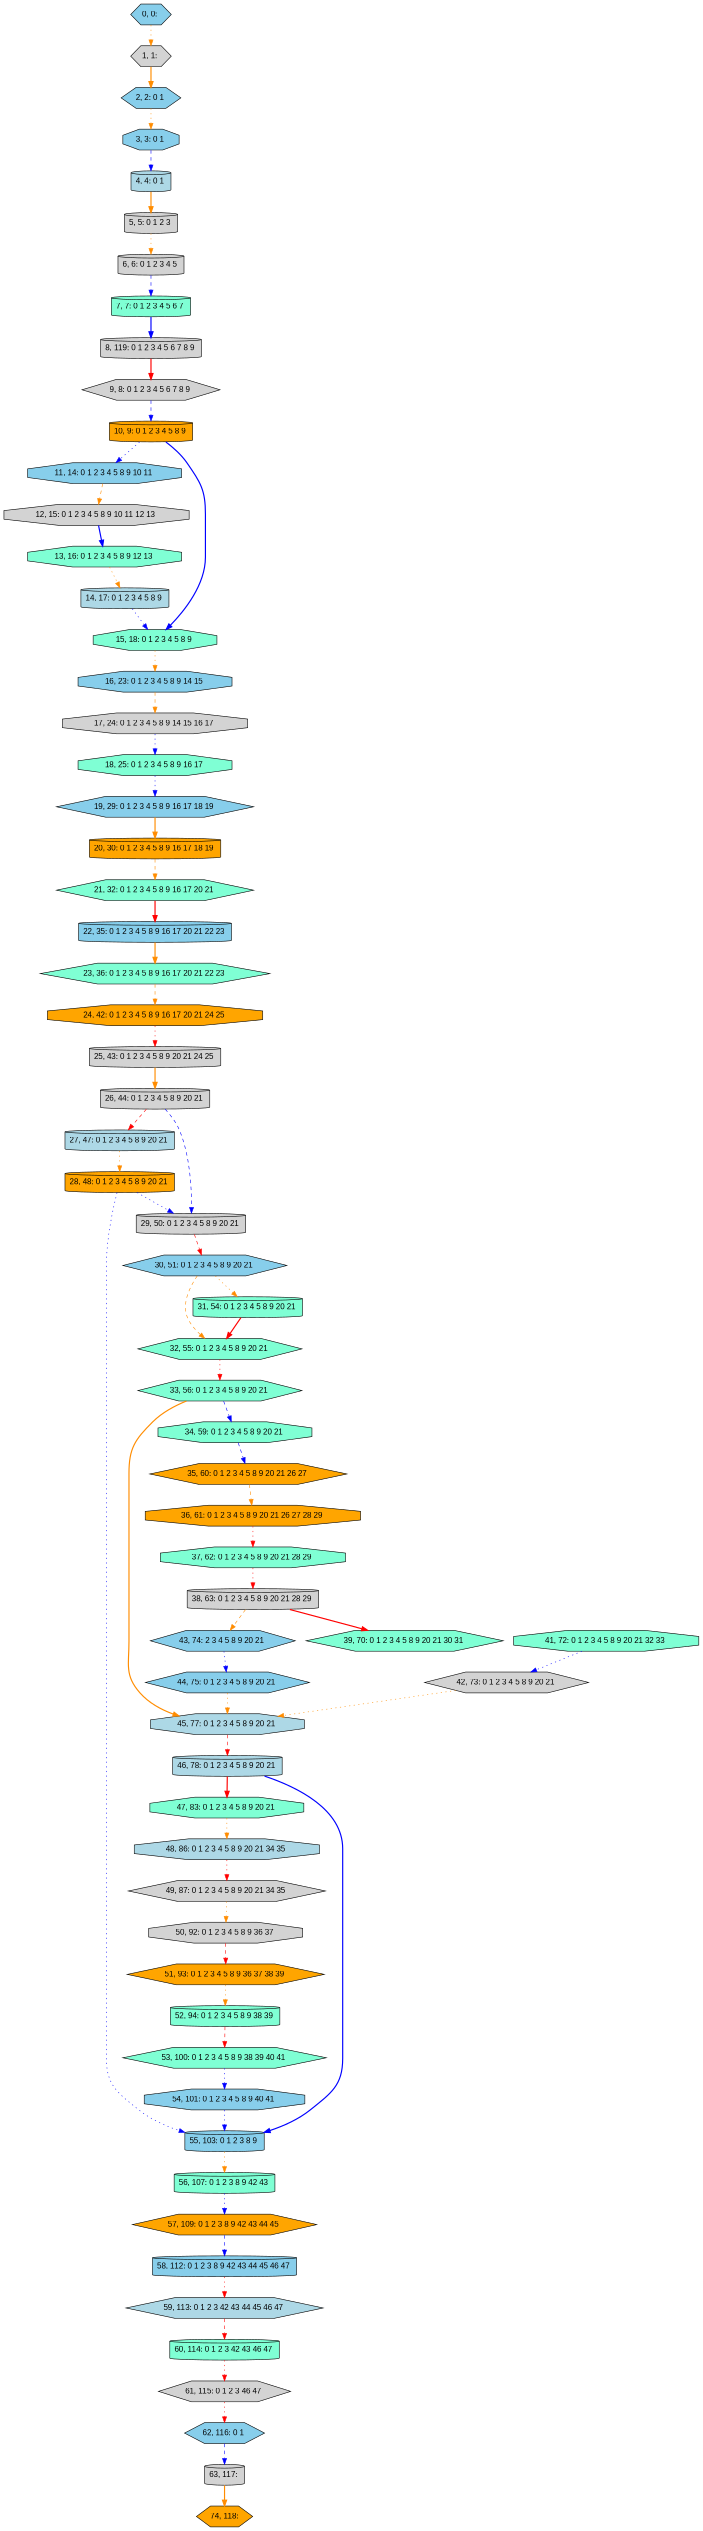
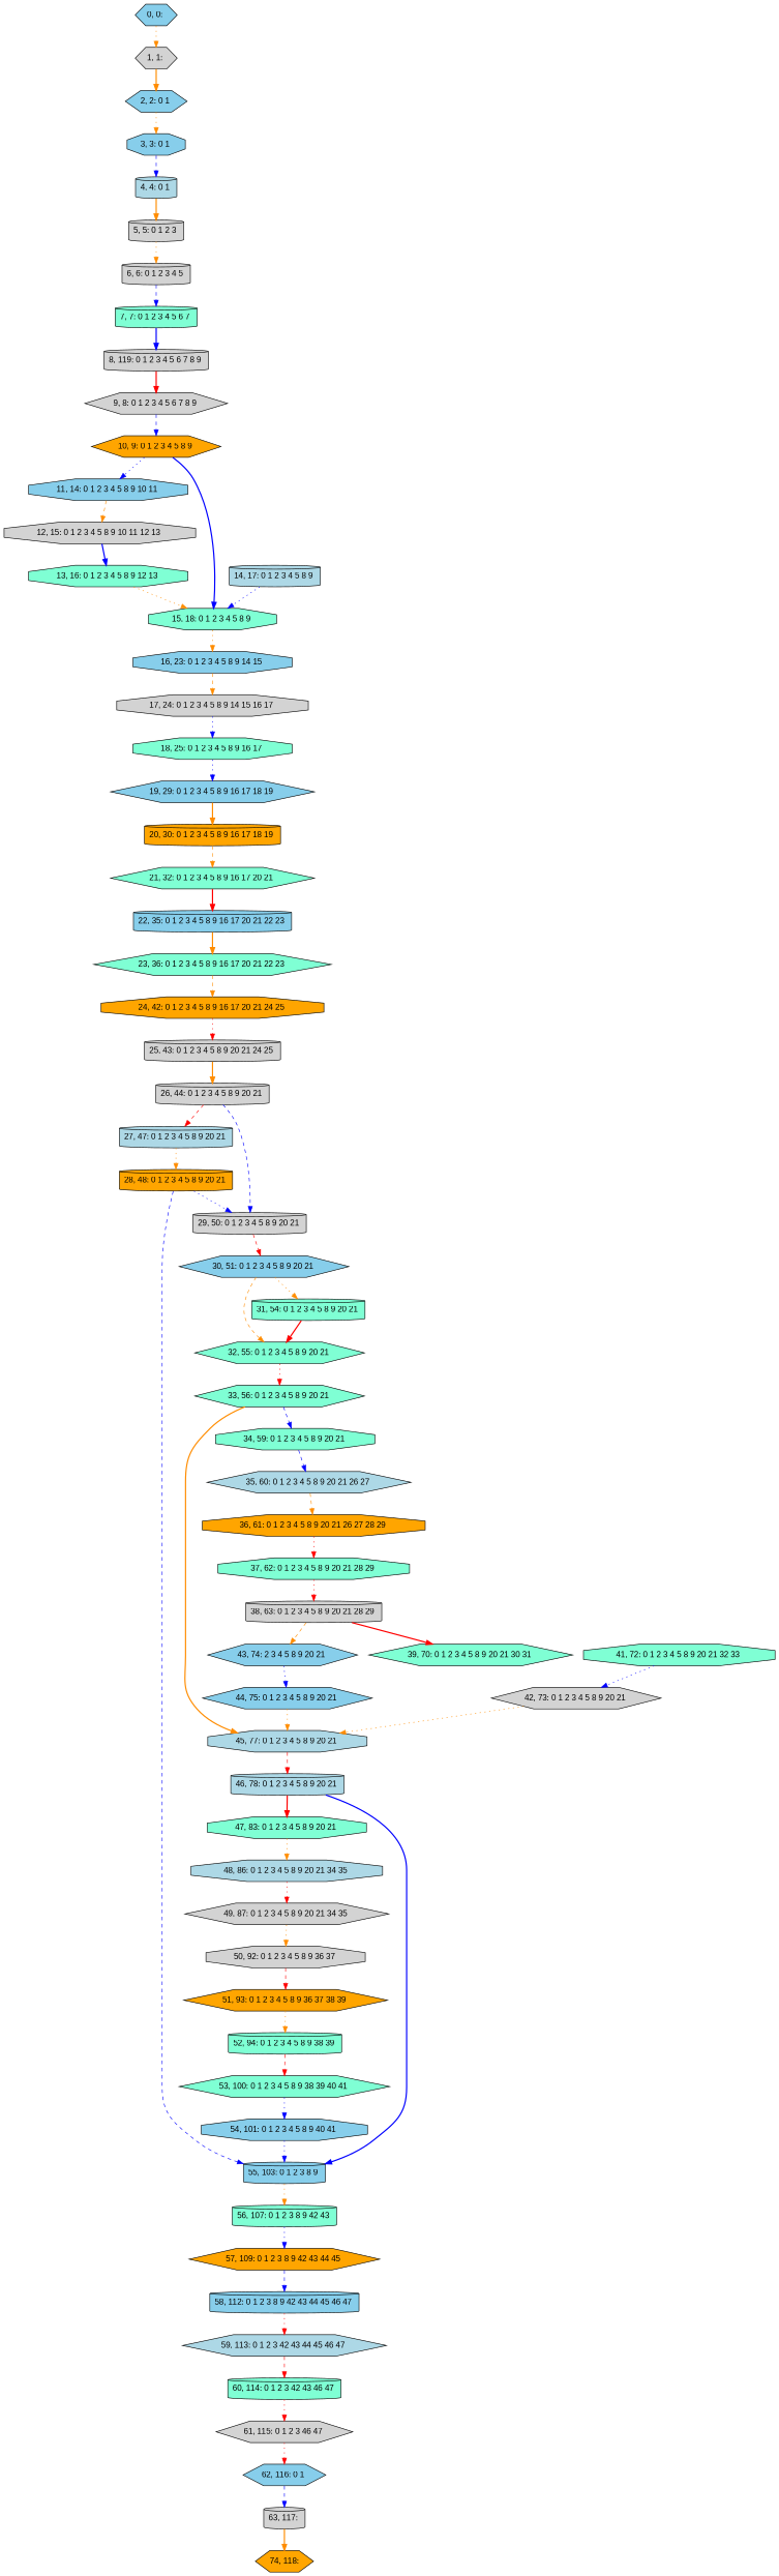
  digraph {
    fontname="Liberation Sans"
    node [fillcolor=aquamarine fontname="Liberation Sans" shape=hexagon style=filled]
    edge [color=darkorange fontname="Liberation Sans" style=dotted]
    n1 [fillcolor=skyblue label="0, 0: "]
    n2 [fillcolor=lightgrey label="1, 1: "]
    n3 [fillcolor=skyblue label="2, 2: 0 1 "]
    n4 [fillcolor=skyblue label="3, 3: 0 1 " shape=octagon]
    n5 [fillcolor=lightblue label="4, 4: 0 1 " shape=cylinder]
    n6 [fillcolor=lightgrey label="5, 5: 0 1 2 3 " shape=cylinder]
    n7 [fillcolor=lightgrey label="6, 6: 0 1 2 3 4 5 " shape=cylinder]
    n8 [label="7, 7: 0 1 2 3 4 5 6 7 " shape=cylinder]
    n9 [fillcolor=lightgrey label="8, 119: 0 1 2 3 4 5 6 7 8 9 " shape=cylinder]
    n10 [fillcolor=lightgrey label="9, 8: 0 1 2 3 4 5 6 7 8 9 "]
-   n11 [fillcolor=orange label="10, 9: 0 1 2 3 4 5 8 9 " shape=cylinder]
+   n11 [fillcolor=orange label="10, 9: 0 1 2 3 4 5 8 9 "]
    n12 [fillcolor=skyblue label="11, 14: 0 1 2 3 4 5 8 9 10 11 " shape=octagon]
    n13 [label="15, 18: 0 1 2 3 4 5 8 9 " shape=octagon]
    n14 [fillcolor=lightgrey label="12, 15: 0 1 2 3 4 5 8 9 10 11 12 13 " shape=octagon]
    n15 [fillcolor=skyblue label="16, 23: 0 1 2 3 4 5 8 9 14 15 " shape=octagon]
    n16 [label="13, 16: 0 1 2 3 4 5 8 9 12 13 " shape=octagon]
    n17 [fillcolor=lightblue label="14, 17: 0 1 2 3 4 5 8 9 " shape=cylinder]
    n18 [fillcolor=lightgrey label="17, 24: 0 1 2 3 4 5 8 9 14 15 16 17 " shape=octagon]
    n19 [label="18, 25: 0 1 2 3 4 5 8 9 16 17 " shape=octagon]
    n20 [fillcolor=skyblue label="19, 29: 0 1 2 3 4 5 8 9 16 17 18 19 "]
    n21 [fillcolor=orange label="20, 30: 0 1 2 3 4 5 8 9 16 17 18 19 " shape=cylinder]
    n22 [label="21, 32: 0 1 2 3 4 5 8 9 16 17 20 21 "]
    n23 [fillcolor=skyblue label="22, 35: 0 1 2 3 4 5 8 9 16 17 20 21 22 23 " shape=cylinder]
    n24 [label="23, 36: 0 1 2 3 4 5 8 9 16 17 20 21 22 23 "]
    n25 [fillcolor=orange label="24, 42: 0 1 2 3 4 5 8 9 16 17 20 21 24 25 " shape=octagon]
    n26 [fillcolor=lightgrey label="25, 43: 0 1 2 3 4 5 8 9 20 21 24 25 " shape=cylinder]
    n27 [fillcolor=lightgrey label="26, 44: 0 1 2 3 4 5 8 9 20 21 " shape=cylinder]
    n28 [fillcolor=lightblue label="27, 47: 0 1 2 3 4 5 8 9 20 21 " shape=cylinder]
    n29 [fillcolor=lightgrey label="29, 50: 0 1 2 3 4 5 8 9 20 21 " shape=cylinder]
    n30 [fillcolor=orange label="28, 48: 0 1 2 3 4 5 8 9 20 21 " shape=cylinder]
    n31 [fillcolor=skyblue label="30, 51: 0 1 2 3 4 5 8 9 20 21 "]
    n32 [fillcolor=skyblue label="55, 103: 0 1 2 3 8 9 " shape=cylinder]
    n33 [label="56, 107: 0 1 2 3 8 9 42 43 " shape=cylinder]
    n34 [label="31, 54: 0 1 2 3 4 5 8 9 20 21 " shape=cylinder]
    n35 [label="32, 55: 0 1 2 3 4 5 8 9 20 21 "]
    n36 [label="33, 56: 0 1 2 3 4 5 8 9 20 21 "]
    n37 [label="34, 59: 0 1 2 3 4 5 8 9 20 21 " shape=octagon]
    n38 [fillcolor=lightblue label="45, 77: 0 1 2 3 4 5 8 9 20 21 " shape=octagon]
-   n39 [fillcolor=orange label="35, 60: 0 1 2 3 4 5 8 9 20 21 26 27 "]
+   n39 [fillcolor=lightblue label="35, 60: 0 1 2 3 4 5 8 9 20 21 26 27 "]
    n40 [fillcolor=lightblue label="46, 78: 0 1 2 3 4 5 8 9 20 21 " shape=cylinder]
    n41 [fillcolor=orange label="36, 61: 0 1 2 3 4 5 8 9 20 21 26 27 28 29 " shape=octagon]
    n42 [label="37, 62: 0 1 2 3 4 5 8 9 20 21 28 29 " shape=octagon]
    n43 [fillcolor=lightgrey label="38, 63: 0 1 2 3 4 5 8 9 20 21 28 29 " shape=cylinder]
    n44 [label="39, 70: 0 1 2 3 4 5 8 9 20 21 30 31 "]
    n45 [fillcolor=skyblue label="43, 74: 2 3 4 5 8 9 20 21 "]
    n46 [fillcolor=skyblue label="44, 75: 0 1 2 3 4 5 8 9 20 21 "]
    n47 [label="41, 72: 0 1 2 3 4 5 8 9 20 21 32 33 " shape=octagon]
    n48 [fillcolor=lightgrey label="42, 73: 0 1 2 3 4 5 8 9 20 21 "]
    n49 [label="47, 83: 0 1 2 3 4 5 8 9 20 21 " shape=octagon]
    n50 [fillcolor=lightblue label="48, 86: 0 1 2 3 4 5 8 9 20 21 34 35 " shape=octagon]
    n51 [fillcolor=lightgrey label="49, 87: 0 1 2 3 4 5 8 9 20 21 34 35 "]
    n52 [fillcolor=lightgrey label="50, 92: 0 1 2 3 4 5 8 9 36 37 " shape=octagon]
    n53 [fillcolor=orange label="51, 93: 0 1 2 3 4 5 8 9 36 37 38 39 "]
    n54 [label="52, 94: 0 1 2 3 4 5 8 9 38 39 " shape=cylinder]
    n55 [label="53, 100: 0 1 2 3 4 5 8 9 38 39 40 41 "]
    n56 [fillcolor=skyblue label="54, 101: 0 1 2 3 4 5 8 9 40 41 " shape=octagon]
    n57 [fillcolor=orange label="57, 109: 0 1 2 3 8 9 42 43 44 45 "]
    n58 [fillcolor=skyblue label="58, 112: 0 1 2 3 8 9 42 43 44 45 46 47 " shape=cylinder]
    n59 [fillcolor=lightblue label="59, 113: 0 1 2 3 42 43 44 45 46 47 "]
    n60 [label="60, 114: 0 1 2 3 42 43 46 47 " shape=cylinder]
    n61 [fillcolor=lightgrey label="61, 115: 0 1 2 3 46 47 "]
    n62 [fillcolor=skyblue label="62, 116: 0 1 "]
    n63 [fillcolor=lightgrey label="63, 117: " shape=cylinder]
    n64 [fillcolor=orange label="74, 118:"]
    n1 -> n2
    n2 -> n3 [style=bold]
    n3 -> n4
    n4 -> n5 [color=blue style=dashed]
    n5 -> n6 [style=bold]
    n6 -> n7
    n7 -> n8 [color=blue style=dashed]
    n8 -> n9 [color=blue style=bold]
    n9 -> n10 [color=red style=bold]
    n10 -> n11 [color=blue style=dashed]
    n11 -> n12 [color=blue]
    n11 -> n13 [color=blue style=bold]
    n12 -> n14 [style=dashed]
    n13 -> n15
    n14 -> n16 [color=blue style=bold]
    n15 -> n18 [style=dashed]
-   n16 -> n17
+   n16 -> n13
    n17 -> n13 [color=blue]
    n18 -> n19 [color=blue]
    n19 -> n20 [color=blue]
    n20 -> n21 [style=bold]
    n21 -> n22 [style=dashed]
    n22 -> n23 [color=red style=bold]
    n23 -> n24 [style=bold]
    n24 -> n25 [style=dashed]
    n25 -> n26 [color=red]
    n26 -> n27 [style=bold]
    n27 -> n28 [color=red style=dashed]
    n27 -> n29 [color=blue style=dashed]
    n28 -> n30
    n29 -> n31 [color=red style=dashed]
    n30 -> n29 [color=blue]
-   n30 -> n32 [color=blue]
+   n30 -> n32 [color=blue style=dashed]
    n31 -> n34
    n31 -> n35 [style=dashed]
    n32 -> n33
    n33 -> n57 [color=blue]
    n34 -> n35 [color=red style=bold]
    n35 -> n36 [color=red]
    n36 -> n37 [color=blue style=dashed]
    n36 -> n38 [style=bold]
    n37 -> n39 [color=blue style=dashed]
    n38 -> n40 [color=red style=dashed]
    n39 -> n41 [style=dashed]
    n40 -> n32 [color=blue style=bold]
    n40 -> n49 [color=red style=bold]
    n41 -> n42 [color=red]
    n42 -> n43 [color=red]
    n43 -> n44 [color=red style=bold]
    n43 -> n45 [style=dashed]
    n45 -> n46 [color=blue]
    n46 -> n38
    n47 -> n48 [color=blue]
    n48 -> n38
    n49 -> n50
    n50 -> n51 [color=red]
    n51 -> n52
    n52 -> n53 [color=red style=dashed]
    n53 -> n54
    n54 -> n55 [color=red style=dashed]
    n55 -> n56 [color=blue]
    n56 -> n32 [color=blue]
    n57 -> n58 [color=blue style=dashed]
    n58 -> n59 [color=red]
    n59 -> n60 [color=red style=dashed]
    n60 -> n61 [color=red]
    n61 -> n62 [color=red]
    n62 -> n63 [color=blue style=dashed]
    n63 -> n64 [style=bold]
  }
